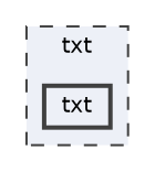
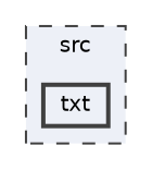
  digraph {
    compound=true
    n1 [color=grey25 fillcolor="#edf0f7" fontname=Helvetica fontsize=10 height=0.2 label=txt shape=box style="filled,bold" width=0.4]
    subgraph cluster_1 {
      bgcolor="#edf0f7"
      fontname=Helvetica
      fontsize=10
-     label=txt
+     label=src
      pencolor=grey25
      style="filled,dashed"
      n1
    }
  }
